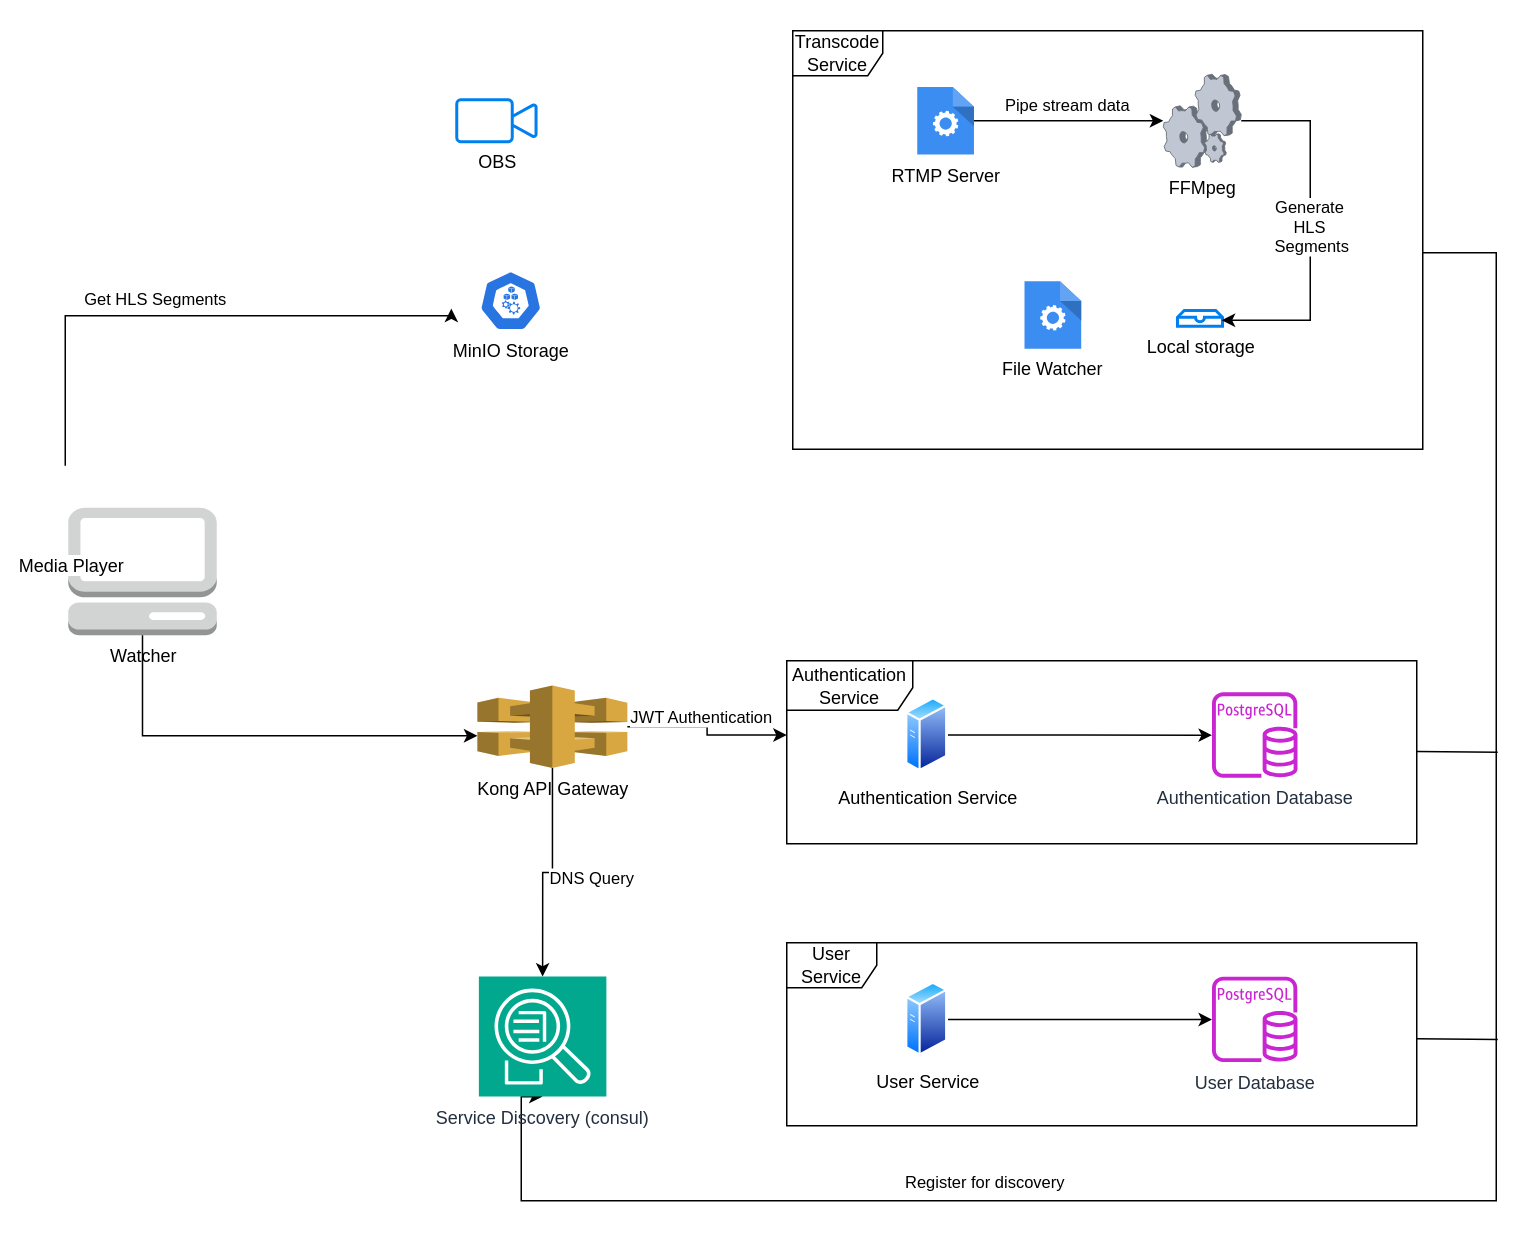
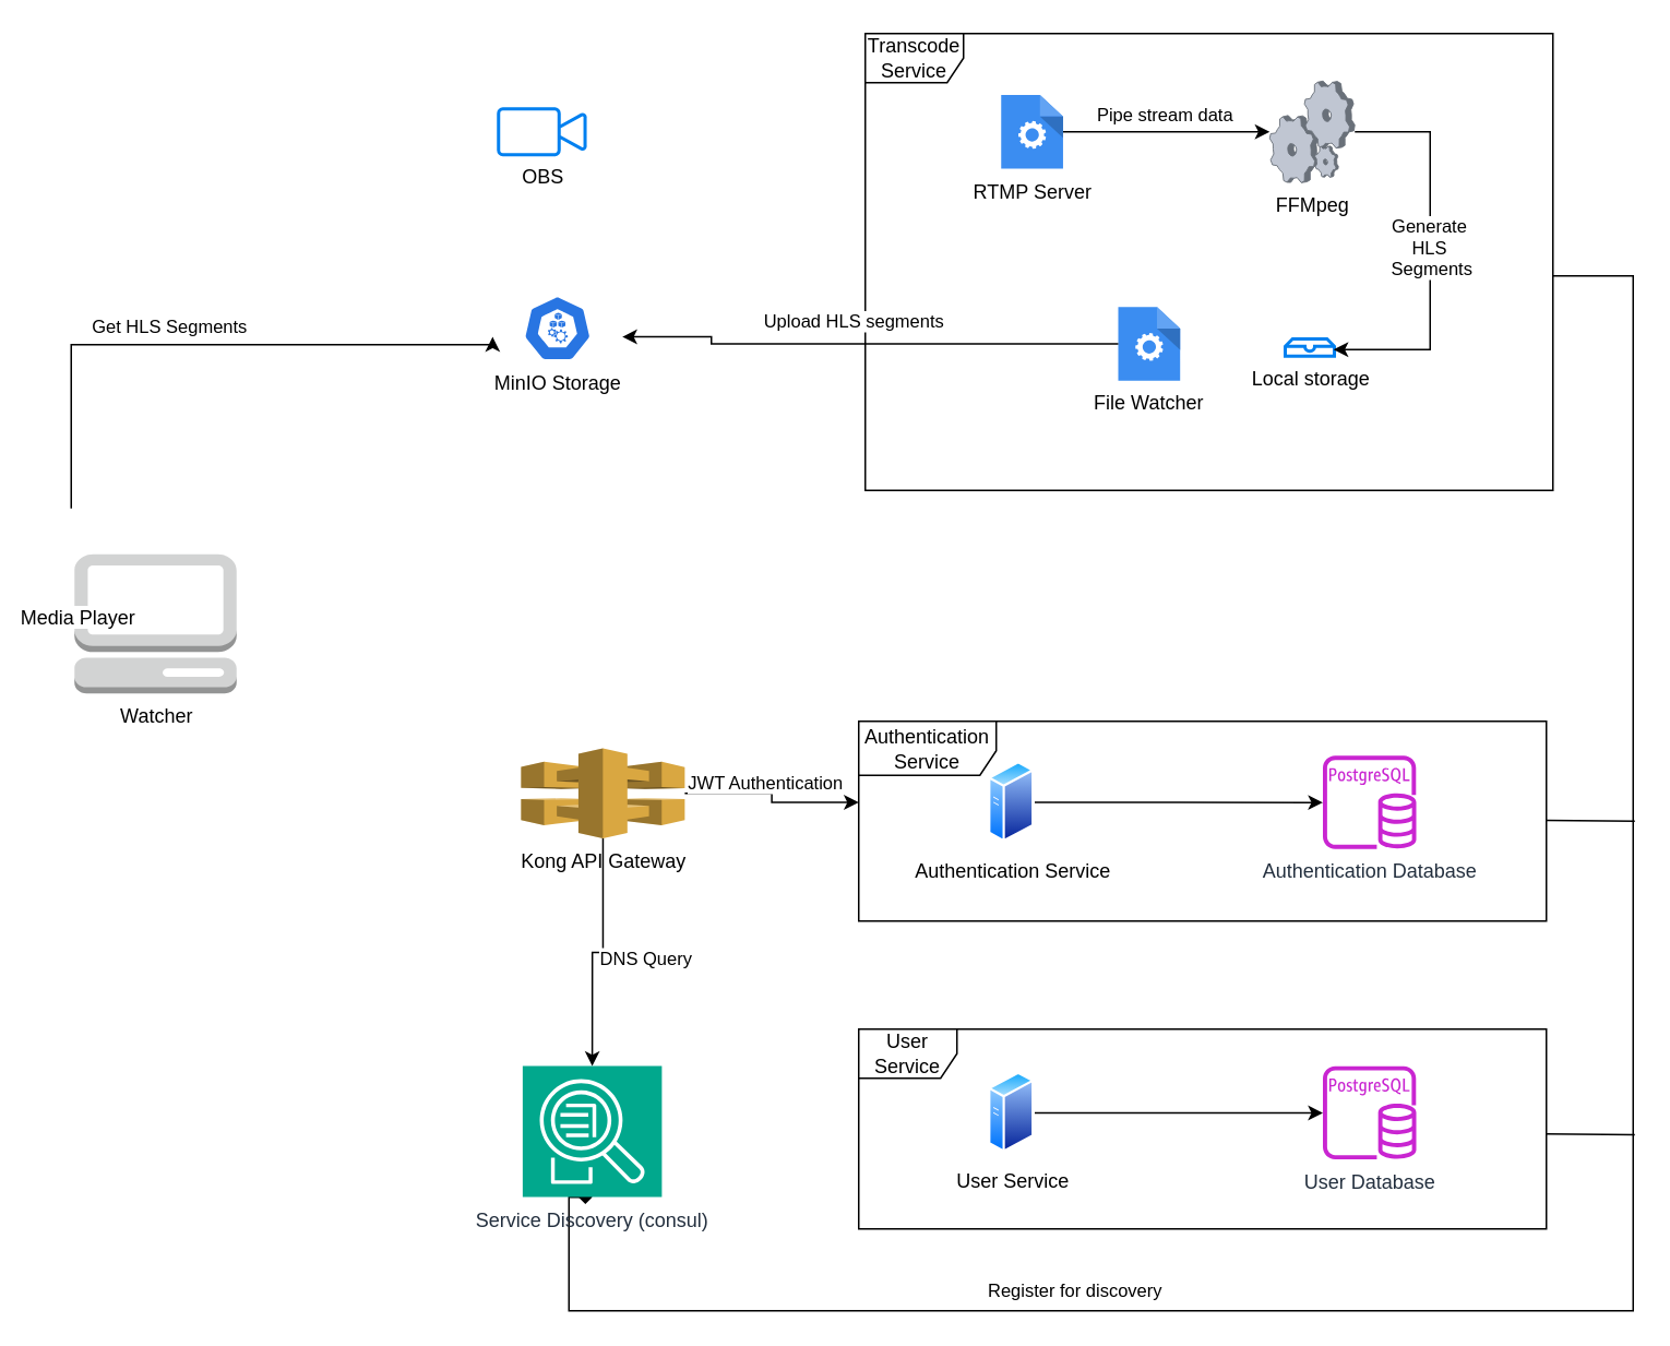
  <mxCell id="0" />
  <mxCell id="1" parent="0" />
  <mxCell id="2" value="FFMpeg" style="verticalLabelPosition=bottom;sketch=0;aspect=fixed;html=1;verticalAlign=top;strokeColor=none;align=center;outlineConnect=0;shape=mxgraph.citrix.process;" parent="1" vertex="1"><mxGeometry x="775" y="49" width="52" height="62" as="geometry" /></mxCell>
  <mxCell id="3" value="OBS" style="html=1;verticalLabelPosition=bottom;align=center;labelBackgroundColor=#ffffff;verticalAlign=top;strokeWidth=2;strokeColor=#0080F0;shadow=0;dashed=0;shape=mxgraph.ios7.icons.video_conversation;" parent="1" vertex="1"><mxGeometry x="304" y="66" width="53" height="28" as="geometry" /></mxCell>
  <mxCell id="4" value="MinIO Storage" style="aspect=fixed;sketch=0;html=1;dashed=0;whitespace=wrap;verticalLabelPosition=bottom;verticalAlign=top;fillColor=#2875E2;strokeColor=#ffffff;points=[[0.005,0.63,0],[0.1,0.2,0],[0.9,0.2,0],[0.5,0,0],[0.995,0.63,0],[0.72,0.99,0],[0.5,1,0],[0.28,0.99,0]];shape=mxgraph.kubernetes.icon2;prIcon=node" parent="1" vertex="1"><mxGeometry x="300" y="180" width="80" height="40" as="geometry" /></mxCell>
- <mxCell id="5" style="edgeStyle=orthogonalEdgeStyle;rounded=0;orthogonalLoop=1;jettySize=auto;html=1;entryX=0.5;entryY=1;entryDx=0;entryDy=0;entryPerimeter=0;" parent="1" source="7" target="25" edge="1"><mxGeometry relative="1" as="geometry"><mxPoint x="997.167" y="810" as="targetPoint" /><Array as="points"><mxPoint x="997" y="168" /><mxPoint x="997" y="800" /><mxPoint x="347" y="800" /></Array></mxGeometry></mxCell>
+ <mxCell id="5" style="edgeStyle=orthogonalEdgeStyle;rounded=0;orthogonalLoop=1;jettySize=auto;html=1;entryX=0.5;entryY=1;entryDx=0;entryDy=0;entryPerimeter=0;endArrow=diamond;" parent="1" source="7" target="25" edge="1"><mxGeometry relative="1" as="geometry"><mxPoint x="997.167" y="810" as="targetPoint" /><Array as="points"><mxPoint x="997" y="168" /><mxPoint x="997" y="800" /><mxPoint x="347" y="800" /></Array></mxGeometry></mxCell>
  <mxCell id="6" value="Register for discovery" style="edgeLabel;html=1;align=center;verticalAlign=middle;resizable=0;points=[];" parent="5" vertex="1" connectable="0"><mxGeometry x="0.495" y="1" relative="1" as="geometry"><mxPoint x="34" y="-14" as="offset" /></mxGeometry></mxCell>
  <mxCell id="7" value="Transcode Service" style="shape=umlFrame;whiteSpace=wrap;html=1;pointerEvents=0;" parent="1" vertex="1"><mxGeometry x="528" y="20" width="420" height="279" as="geometry" /></mxCell>
  <mxCell id="8" style="edgeStyle=orthogonalEdgeStyle;rounded=0;orthogonalLoop=1;jettySize=auto;html=1;" parent="1" source="10" target="2" edge="1"><mxGeometry relative="1" as="geometry" /></mxCell>
  <mxCell id="9" value="Pipe stream data" style="edgeLabel;html=1;align=center;verticalAlign=middle;resizable=0;points=[];" parent="8" vertex="1" connectable="0"><mxGeometry x="-0.341" y="3" relative="1" as="geometry"><mxPoint x="20" y="-8" as="offset" /></mxGeometry></mxCell>
  <mxCell id="10" value="RTMP Server" style="sketch=0;html=1;aspect=fixed;strokeColor=none;shadow=0;fillColor=#3B8DF1;verticalAlign=top;labelPosition=center;verticalLabelPosition=bottom;shape=mxgraph.gcp2.process" parent="1" vertex="1"><mxGeometry x="611" y="57.5" width="37.8" height="45" as="geometry" /></mxCell>
  <mxCell id="11" value="File Watcher" style="sketch=0;html=1;aspect=fixed;strokeColor=none;shadow=0;fillColor=#3B8DF1;verticalAlign=top;labelPosition=center;verticalLabelPosition=bottom;shape=mxgraph.gcp2.process" parent="1" vertex="1"><mxGeometry x="682.5" y="187" width="37.8" height="45" as="geometry" /></mxCell>
  <mxCell id="12" value="Local storage" style="html=1;verticalLabelPosition=bottom;align=center;labelBackgroundColor=#ffffff;verticalAlign=top;strokeWidth=2;strokeColor=#0080F0;shadow=0;dashed=0;shape=mxgraph.ios7.icons.storage;" parent="1" vertex="1"><mxGeometry x="784.5" y="206.5" width="30" height="10.5" as="geometry" /></mxCell>
+ <mxCell id="13" style="edgeStyle=orthogonalEdgeStyle;rounded=0;orthogonalLoop=1;jettySize=auto;html=1;entryX=0.995;entryY=0.63;entryDx=0;entryDy=0;entryPerimeter=0;" parent="1" source="11" target="4" edge="1"><mxGeometry relative="1" as="geometry"><mxPoint x="484" y="360" as="targetPoint" /><Array as="points"><mxPoint x="434" y="210" /></Array></mxGeometry></mxCell>
+ <mxCell id="14" value="Upload HLS segments" style="edgeLabel;html=1;align=center;verticalAlign=middle;resizable=0;points=[];" parent="13" vertex="1" connectable="0"><mxGeometry x="0.106" relative="1" as="geometry"><mxPoint x="8" y="-14" as="offset" /></mxGeometry></mxCell>
  <mxCell id="15" value="Watcher" style="outlineConnect=0;dashed=0;verticalLabelPosition=bottom;verticalAlign=top;align=center;html=1;shape=mxgraph.aws3.management_console;fillColor=#D2D3D3;gradientColor=none;" parent="1" vertex="1"><mxGeometry x="45" y="338" width="99" height="85" as="geometry" /></mxCell>
  <mxCell id="16" value="Media Player" style="shape=image;html=1;verticalAlign=top;verticalLabelPosition=bottom;labelBackgroundColor=#ffffff;imageAspect=0;aspect=fixed;image=https://cdn4.iconfinder.com/data/icons/essentials-72/24/005_-_Video-128.png" parent="1" vertex="1"><mxGeometry x="20" y="310" width="53" height="53" as="geometry" /></mxCell>
- <mxCell id="17" style="edgeStyle=orthogonalEdgeStyle;rounded=0;orthogonalLoop=1;jettySize=auto;html=1;exitX=0.5;exitY=1;exitDx=0;exitDy=0;exitPerimeter=0;" parent="1" target="24" edge="1" source="15"><mxGeometry relative="1" as="geometry"><mxPoint x="374" y="540" as="targetPoint" /><Array as="points"><mxPoint x="95" y="490" /></Array><mxPoint x="87" y="387" as="sourcePoint" /></mxGeometry></mxCell>
  <mxCell id="18" value="Authentication Database" style="sketch=0;outlineConnect=0;fontColor=#232F3E;gradientColor=none;fillColor=#C925D1;strokeColor=none;dashed=0;verticalLabelPosition=bottom;verticalAlign=top;align=center;html=1;fontSize=12;fontStyle=0;aspect=fixed;pointerEvents=1;shape=mxgraph.aws4.rds_postgresql_instance;" parent="1" vertex="1"><mxGeometry x="807.5" y="461" width="57" height="57" as="geometry" /></mxCell>
  <mxCell id="19" style="edgeStyle=orthogonalEdgeStyle;rounded=0;orthogonalLoop=1;jettySize=auto;html=1;" parent="1" source="20" target="18" edge="1"><mxGeometry relative="1" as="geometry" /></mxCell>
  <mxCell id="20" value="Authentication Service" style="image;aspect=fixed;perimeter=ellipsePerimeter;html=1;align=center;shadow=0;dashed=0;spacingTop=3;image=img/lib/active_directory/generic_server.svg;" parent="1" vertex="1"><mxGeometry x="603.5" y="464.5" width="28.0" height="50" as="geometry" /></mxCell>
  <mxCell id="21" value="User Database" style="sketch=0;outlineConnect=0;fontColor=#232F3E;gradientColor=none;fillColor=#C925D1;strokeColor=none;dashed=0;verticalLabelPosition=bottom;verticalAlign=top;align=center;html=1;fontSize=12;fontStyle=0;aspect=fixed;pointerEvents=1;shape=mxgraph.aws4.rds_postgresql_instance;" parent="1" vertex="1"><mxGeometry x="807.5" y="650.58" width="57" height="57" as="geometry" /></mxCell>
  <mxCell id="22" style="edgeStyle=orthogonalEdgeStyle;rounded=0;orthogonalLoop=1;jettySize=auto;html=1;" parent="1" source="23" target="21" edge="1"><mxGeometry relative="1" as="geometry" /></mxCell>
  <mxCell id="23" value="User Service" style="image;aspect=fixed;perimeter=ellipsePerimeter;html=1;align=center;shadow=0;dashed=0;spacingTop=3;image=img/lib/active_directory/generic_server.svg;" parent="1" vertex="1"><mxGeometry x="603.5" y="654.08" width="28.0" height="50" as="geometry" /></mxCell>
  <mxCell id="24" value="Kong API Gateway" style="outlineConnect=0;dashed=0;verticalLabelPosition=bottom;verticalAlign=top;align=center;html=1;shape=mxgraph.aws3.api_gateway;fillColor=#D9A741;gradientColor=none;" parent="1" vertex="1"><mxGeometry x="317.75" y="456.5" width="100" height="55" as="geometry" /></mxCell>
  <mxCell id="25" value="Service Discovery (consul)" style="sketch=0;points=[[0,0,0],[0.25,0,0],[0.5,0,0],[0.75,0,0],[1,0,0],[0,1,0],[0.25,1,0],[0.5,1,0],[0.75,1,0],[1,1,0],[0,0.25,0],[0,0.5,0],[0,0.75,0],[1,0.25,0],[1,0.5,0],[1,0.75,0]];outlineConnect=0;fontColor=#232F3E;fillColor=#01A88D;strokeColor=#ffffff;dashed=0;verticalLabelPosition=bottom;verticalAlign=top;align=center;html=1;fontSize=12;fontStyle=0;aspect=fixed;shape=mxgraph.aws4.resourceIcon;resIcon=mxgraph.aws4.application_discovery_service;" parent="1" vertex="1"><mxGeometry x="318.75" y="650.58" width="85" height="80" as="geometry" /></mxCell>
  <mxCell id="26" style="edgeStyle=orthogonalEdgeStyle;rounded=0;orthogonalLoop=1;jettySize=auto;html=1;entryX=0.5;entryY=0;entryDx=0;entryDy=0;entryPerimeter=0;" parent="1" source="24" target="25" edge="1"><mxGeometry relative="1" as="geometry" /></mxCell>
  <mxCell id="27" value="DNS Query" style="edgeLabel;html=1;align=center;verticalAlign=middle;resizable=0;points=[];" parent="26" vertex="1" connectable="0"><mxGeometry x="0.186" y="1" relative="1" as="geometry"><mxPoint x="31" y="-7" as="offset" /></mxGeometry></mxCell>
  <mxCell id="28" value="Authentication Service" style="shape=umlFrame;whiteSpace=wrap;html=1;pointerEvents=0;width=84;height=33;" parent="1" vertex="1"><mxGeometry x="524" y="440" width="420" height="122" as="geometry" /></mxCell>
  <mxCell id="29" style="edgeStyle=orthogonalEdgeStyle;rounded=0;orthogonalLoop=1;jettySize=auto;html=1;entryX=0;entryY=0.406;entryDx=0;entryDy=0;entryPerimeter=0;" parent="1" source="24" target="28" edge="1"><mxGeometry relative="1" as="geometry" /></mxCell>
  <mxCell id="30" value="JWT Authentication" style="edgeLabel;html=1;align=center;verticalAlign=middle;resizable=0;points=[];" parent="29" vertex="1" connectable="0"><mxGeometry x="0.196" y="-2" relative="1" as="geometry"><mxPoint x="-13" y="-14" as="offset" /></mxGeometry></mxCell>
  <mxCell id="31" value="User Service" style="shape=umlFrame;whiteSpace=wrap;html=1;pointerEvents=0;" parent="1" vertex="1"><mxGeometry x="524" y="628" width="420" height="122" as="geometry" /></mxCell>
  <mxCell id="32" value="" style="endArrow=none;html=1;rounded=0;" parent="1" edge="1"><mxGeometry width="50" height="50" relative="1" as="geometry"><mxPoint x="998" y="501" as="sourcePoint" /><mxPoint x="944" y="500.58" as="targetPoint" /></mxGeometry></mxCell>
  <mxCell id="33" value="" style="endArrow=none;html=1;rounded=0;" parent="1" edge="1"><mxGeometry width="50" height="50" relative="1" as="geometry"><mxPoint x="998" y="692.42" as="sourcePoint" /><mxPoint x="944" y="692" as="targetPoint" /></mxGeometry></mxCell>
  <mxCell id="34" style="edgeStyle=orthogonalEdgeStyle;rounded=0;orthogonalLoop=1;jettySize=auto;html=1;entryX=0.005;entryY=0.63;entryDx=0;entryDy=0;entryPerimeter=0;" parent="1" source="16" target="4" edge="1"><mxGeometry relative="1" as="geometry"><Array as="points"><mxPoint x="43" y="210" /></Array><mxPoint x="360.002" y="331.036" as="targetPoint" /></mxGeometry></mxCell>
  <mxCell id="35" value="Get HLS Segments" style="edgeLabel;html=1;align=center;verticalAlign=middle;resizable=0;points=[];" parent="34" vertex="1" connectable="0"><mxGeometry x="-0.223" y="-1" relative="1" as="geometry"><mxPoint x="18" y="-13" as="offset" /></mxGeometry></mxCell>
  <mxCell id="36" style="edgeStyle=orthogonalEdgeStyle;rounded=0;orthogonalLoop=1;jettySize=auto;html=1;entryX=0.983;entryY=0.619;entryDx=0;entryDy=0;entryPerimeter=0;" edge="1" parent="1" source="2" target="12"><mxGeometry relative="1" as="geometry"><Array as="points"><mxPoint x="873" y="80" /><mxPoint x="873" y="213" /></Array></mxGeometry></mxCell>
  <mxCell id="37" value="&amp;nbsp;" style="edgeLabel;html=1;align=center;verticalAlign=middle;resizable=0;points=[];" vertex="1" connectable="0" parent="36"><mxGeometry x="0.076" y="2" relative="1" as="geometry"><mxPoint as="offset" /></mxGeometry></mxCell>
  <mxCell id="38" value="&lt;div&gt;Generate&amp;nbsp;&lt;/div&gt;&lt;div&gt;HLS&amp;nbsp;&lt;/div&gt;&lt;div&gt;Segments&lt;/div&gt;" style="edgeLabel;html=1;align=center;verticalAlign=middle;resizable=0;points=[];" vertex="1" connectable="0" parent="36"><mxGeometry x="-0.118" relative="1" as="geometry"><mxPoint y="11" as="offset" /></mxGeometry></mxCell>
